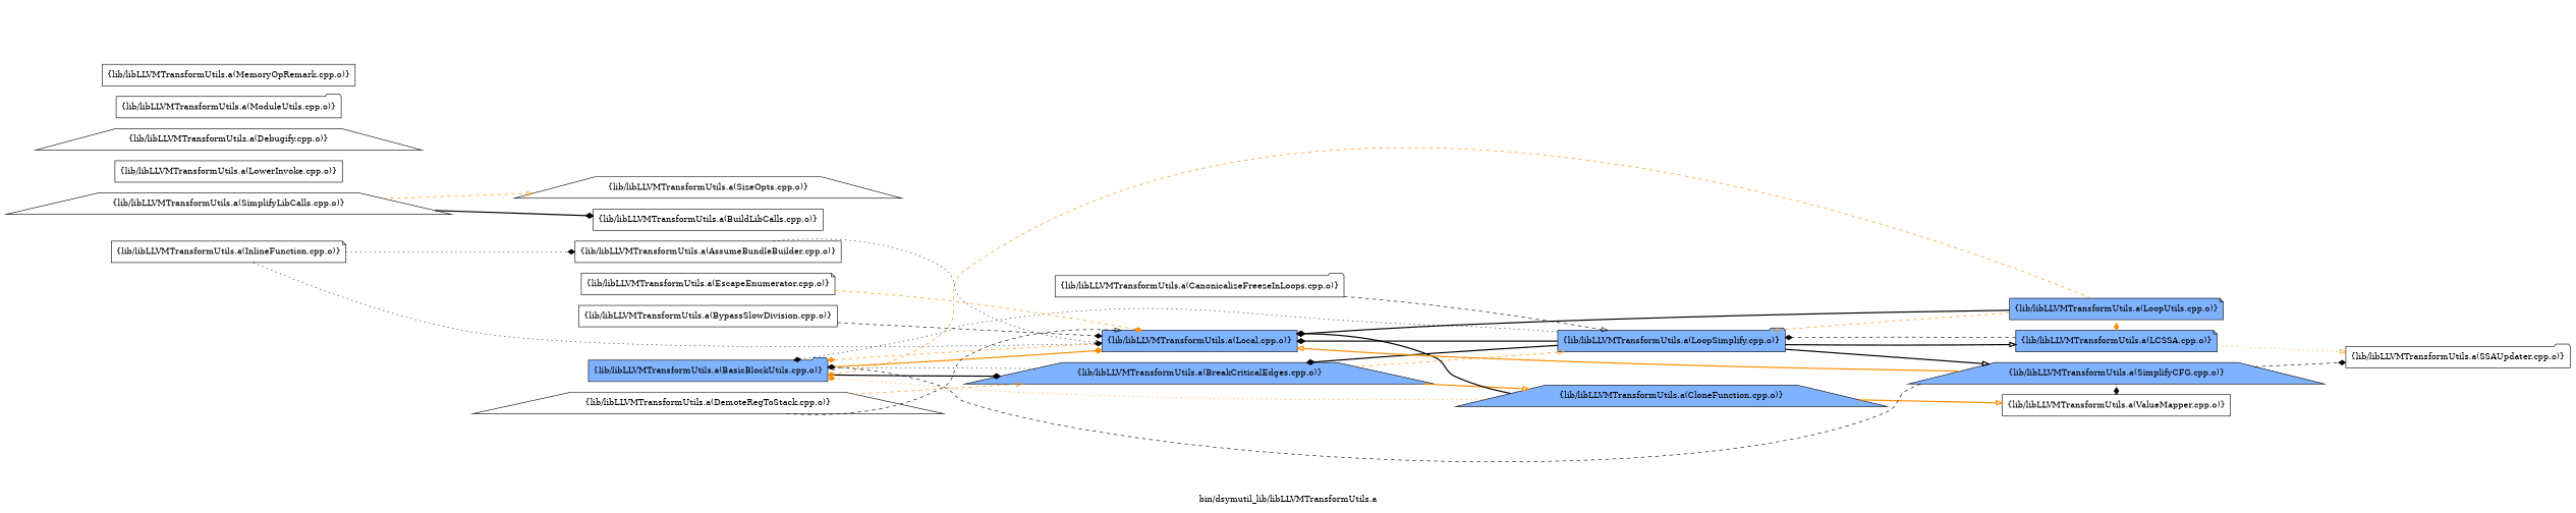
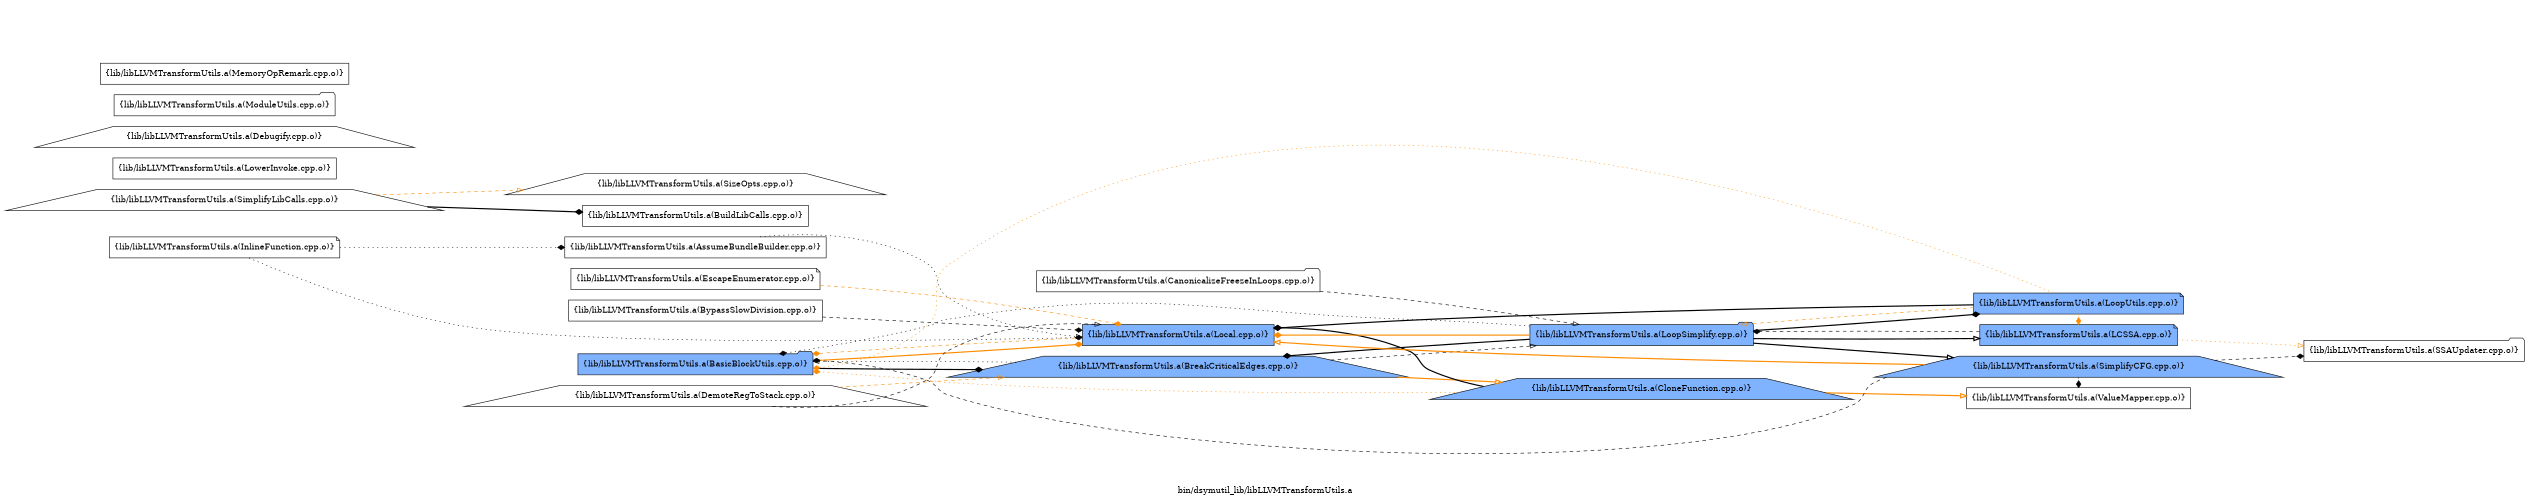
  digraph {
    label="bin/dsymutil_lib/libLLVMTransformUtils.a"
    rankdir=LR
    node [group=0 shape=trapezium]
    edge [arrowhead=diamond color=black style=bold]
    n1 [fillcolor="0.600000 0.5 1" group=1 label="{lib/libLLVMTransformUtils.a(BasicBlockUtils.cpp.o)}" shape=folder style=filled]
    n2 [fillcolor="0.600000 0.5 1" group=1 label="{lib/libLLVMTransformUtils.a(BreakCriticalEdges.cpp.o)}" style=filled]
    n3 [fillcolor="0.600000 0.5 1" group=1 label="{lib/libLLVMTransformUtils.a(Local.cpp.o)}" shape=box style=filled]
    n4 [fillcolor="0.600000 0.5 1" group=1 label="{lib/libLLVMTransformUtils.a(CloneFunction.cpp.o)}" style=filled]
    n5 [fillcolor="0.600000 0.5 1" group=1 label="{lib/libLLVMTransformUtils.a(LoopSimplify.cpp.o)}" shape=folder style=filled]
    n6 [label="{lib/libLLVMTransformUtils.a(ValueMapper.cpp.o)}" shape=box]
    n7 [fillcolor="0.600000 0.5 1" group=1 label="{lib/libLLVMTransformUtils.a(LCSSA.cpp.o)}" shape=note style=filled]
    n8 [fillcolor="0.600000 0.5 1" group=1 label="{lib/libLLVMTransformUtils.a(LoopUtils.cpp.o)}" shape=note style=filled]
    n9 [fillcolor="0.600000 0.5 1" group=1 label="{lib/libLLVMTransformUtils.a(SimplifyCFG.cpp.o)}" style=filled]
    n10 [label="{lib/libLLVMTransformUtils.a(SSAUpdater.cpp.o)}" shape=folder]
    n11 [label="{lib/libLLVMTransformUtils.a(SizeOpts.cpp.o)}"]
    n12 [label="{lib/libLLVMTransformUtils.a(CanonicalizeFreezeInLoops.cpp.o)}" shape=folder]
    n13 [label="{lib/libLLVMTransformUtils.a(LowerInvoke.cpp.o)}" shape=box]
    n14 [label="{lib/libLLVMTransformUtils.a(BypassSlowDivision.cpp.o)}" shape=box]
    n15 [label="{lib/libLLVMTransformUtils.a(SimplifyLibCalls.cpp.o)}"]
    n16 [label="{lib/libLLVMTransformUtils.a(BuildLibCalls.cpp.o)}" shape=box]
    n17 [label="{lib/libLLVMTransformUtils.a(Debugify.cpp.o)}"]
    n18 [label="{lib/libLLVMTransformUtils.a(InlineFunction.cpp.o)}" shape=note]
    n19 [label="{lib/libLLVMTransformUtils.a(AssumeBundleBuilder.cpp.o)}" shape=box]
    n20 [label="{lib/libLLVMTransformUtils.a(DemoteRegToStack.cpp.o)}"]
    n21 [label="{lib/libLLVMTransformUtils.a(EscapeEnumerator.cpp.o)}" shape=note]
    n22 [label="{lib/libLLVMTransformUtils.a(ModuleUtils.cpp.o)}" shape=folder]
    n23 [label="{lib/libLLVMTransformUtils.a(MemoryOpRemark.cpp.o)}" shape=box]
    subgraph sub_1 {
      rank=same
      n1
    }
    subgraph sub_2 {
      rank=same
      n2
      n3
    }
    subgraph sub_3 {
      rank=same
      n4
      n5
    }
    subgraph sub_4 {
      rank=same
      n6
      n7
      n8
      n9
    }
    n1 -> n2
    n1 -> n3 [color=darkorange]
    n2 -> n1 [arrowhead=onormal style=dotted]
    n2 -> n4 [arrowhead=onormal color=darkorange]
-   n2 -> n5 [arrowhead=onormal color=darkorange style=dashed]
+   n2 -> n5 [arrowhead=onormal style=dashed]
    n3 -> n1 [color=darkorange style=dashed]
    n4 -> n1 [color=darkorange style=dotted]
    n4 -> n3
    n4 -> n6 [arrowhead=onormal color=darkorange]
    n5 -> n1 [style=dotted]
    n5 -> n2
-   n5 -> n3
+   n5 -> n3 [color=darkorange]
    n5 -> n7 [arrowhead=onormal]
+   n5 -> n8
    n5 -> n9 [arrowhead=onormal]
    n7 -> n5 [style=dashed]
    n7 -> n10 [arrowhead=onormal color=darkorange style=dotted]
-   n8 -> n1 [color=darkorange style=dashed]
+   n8 -> n1 [color=darkorange style=dotted]
    n8 -> n3
    n8 -> n5 [arrowhead=onormal color=darkorange style=dashed]
    n8 -> n7 [color=darkorange style=dotted]
    n9 -> n1 [style=dashed]
    n9 -> n3 [arrowhead=onormal color=darkorange]
    n9 -> n6 [style=dotted]
    n9 -> n10 [style=dashed]
    n12 -> n5 [arrowhead=onormal style=dashed]
    n14 -> n3 [style=dashed]
    n15 -> n11 [arrowhead=onormal color=darkorange style=dashed]
    n15 -> n16
    n18 -> n3 [style=dotted]
    n18 -> n19 [style=dotted]
    n19 -> n3 [arrowhead=onormal style=dotted]
    n20 -> n2 [arrowhead=onormal color=darkorange style=dashed]
    n20 -> n3 [arrowhead=onormal style=dashed]
    n21 -> n3 [color=darkorange style=dashed]
  }
